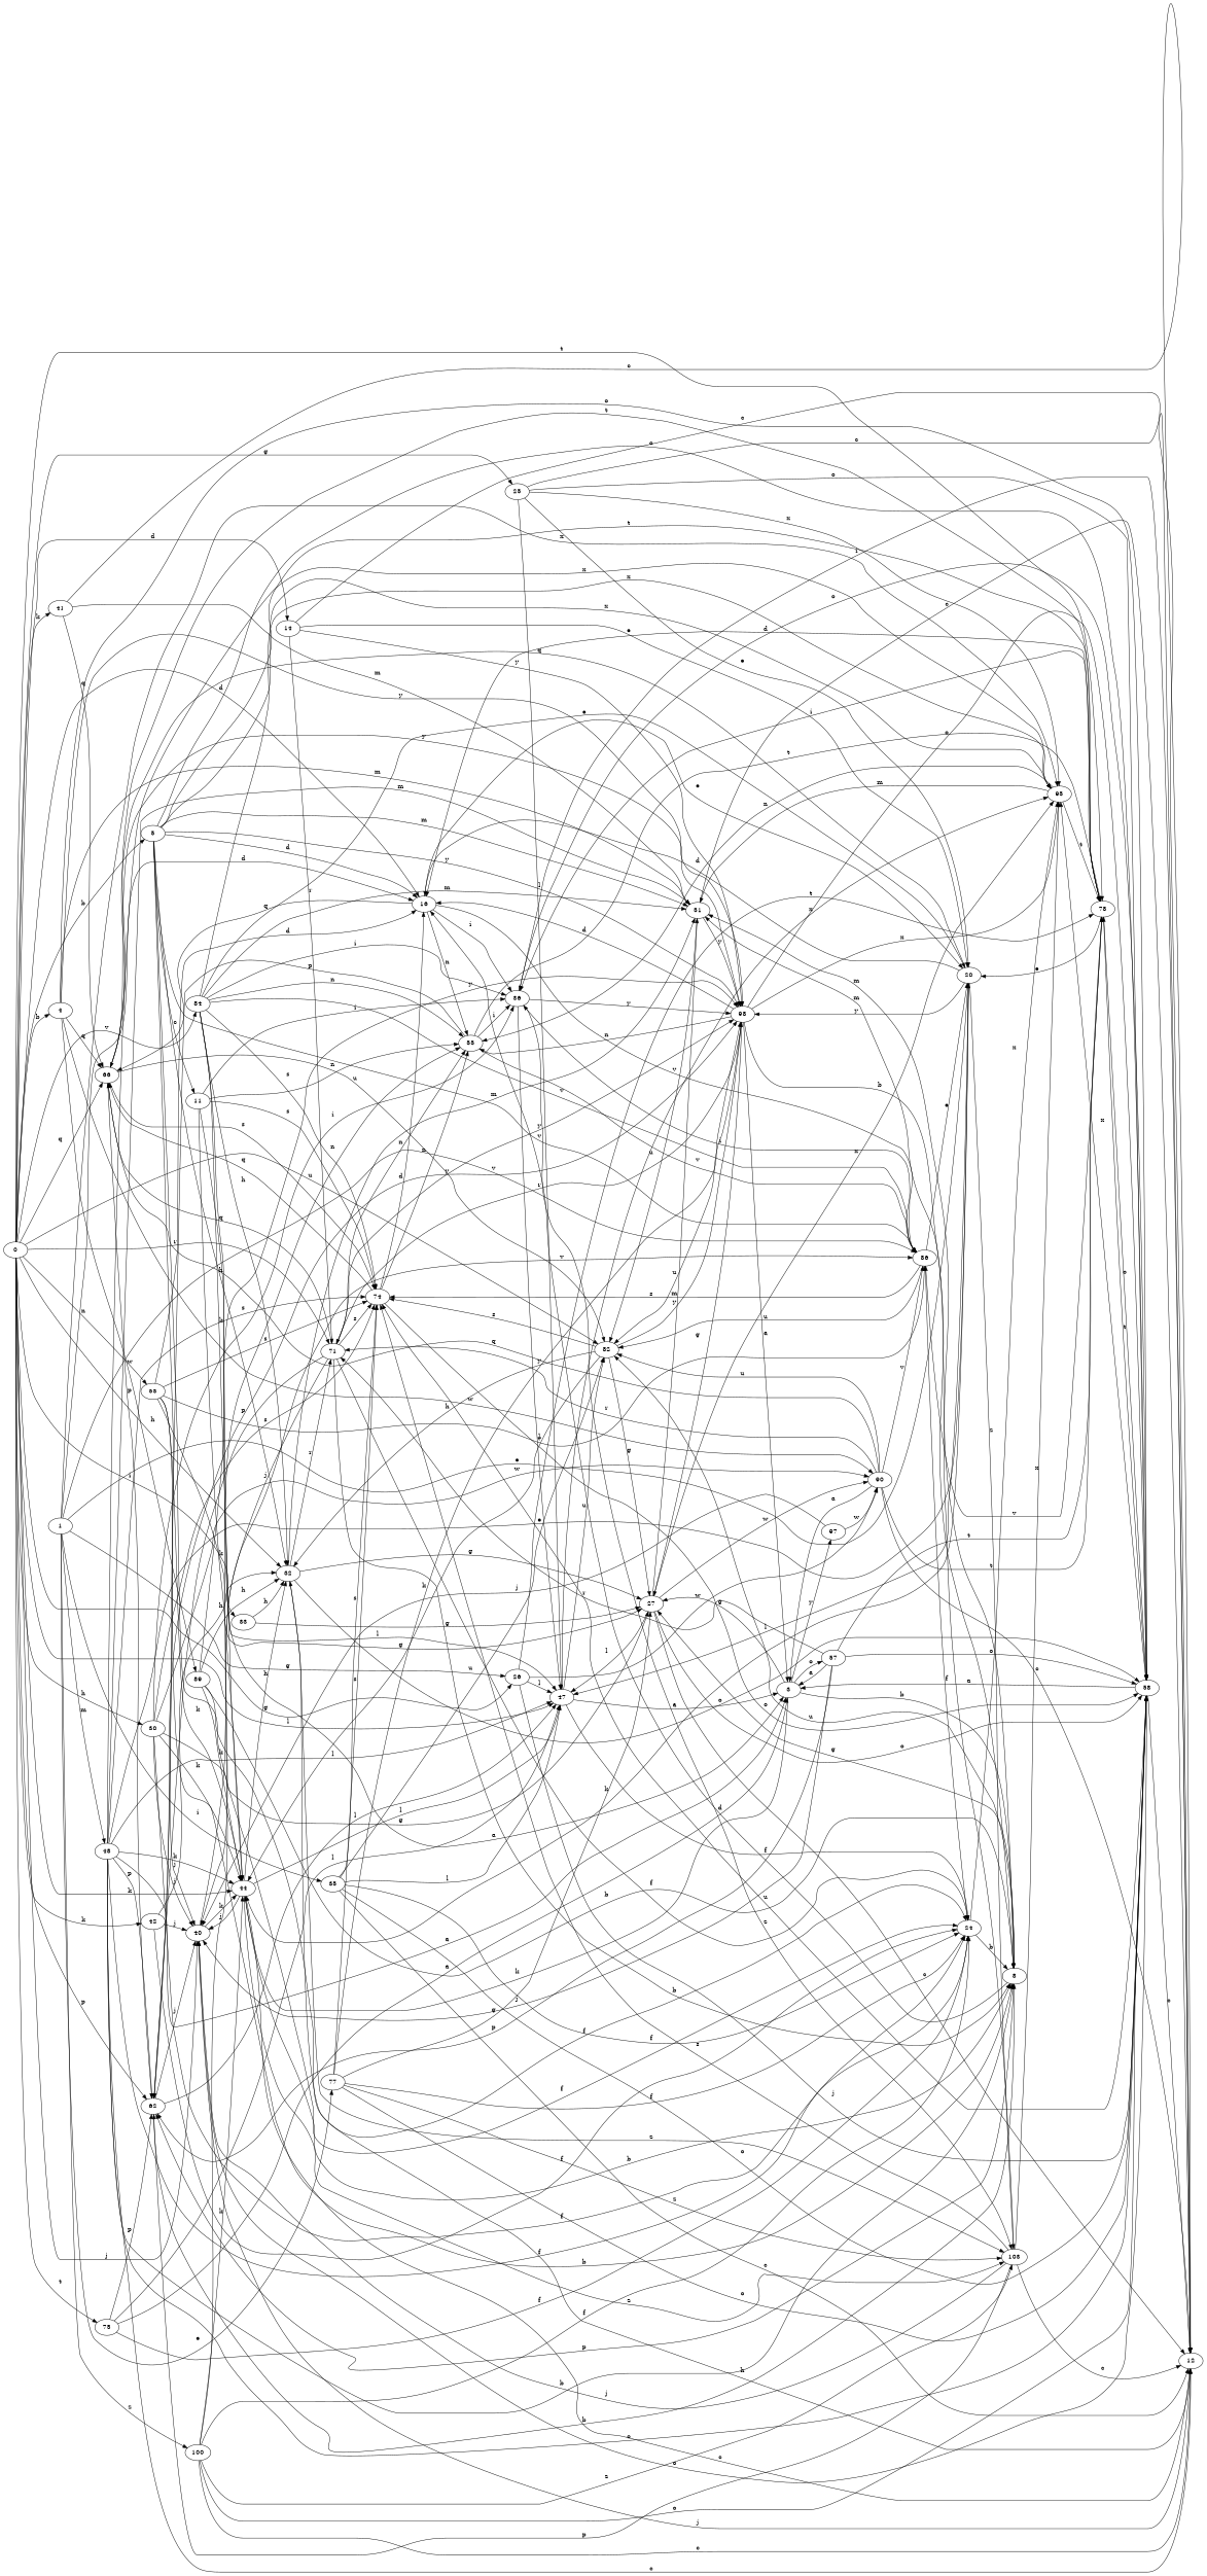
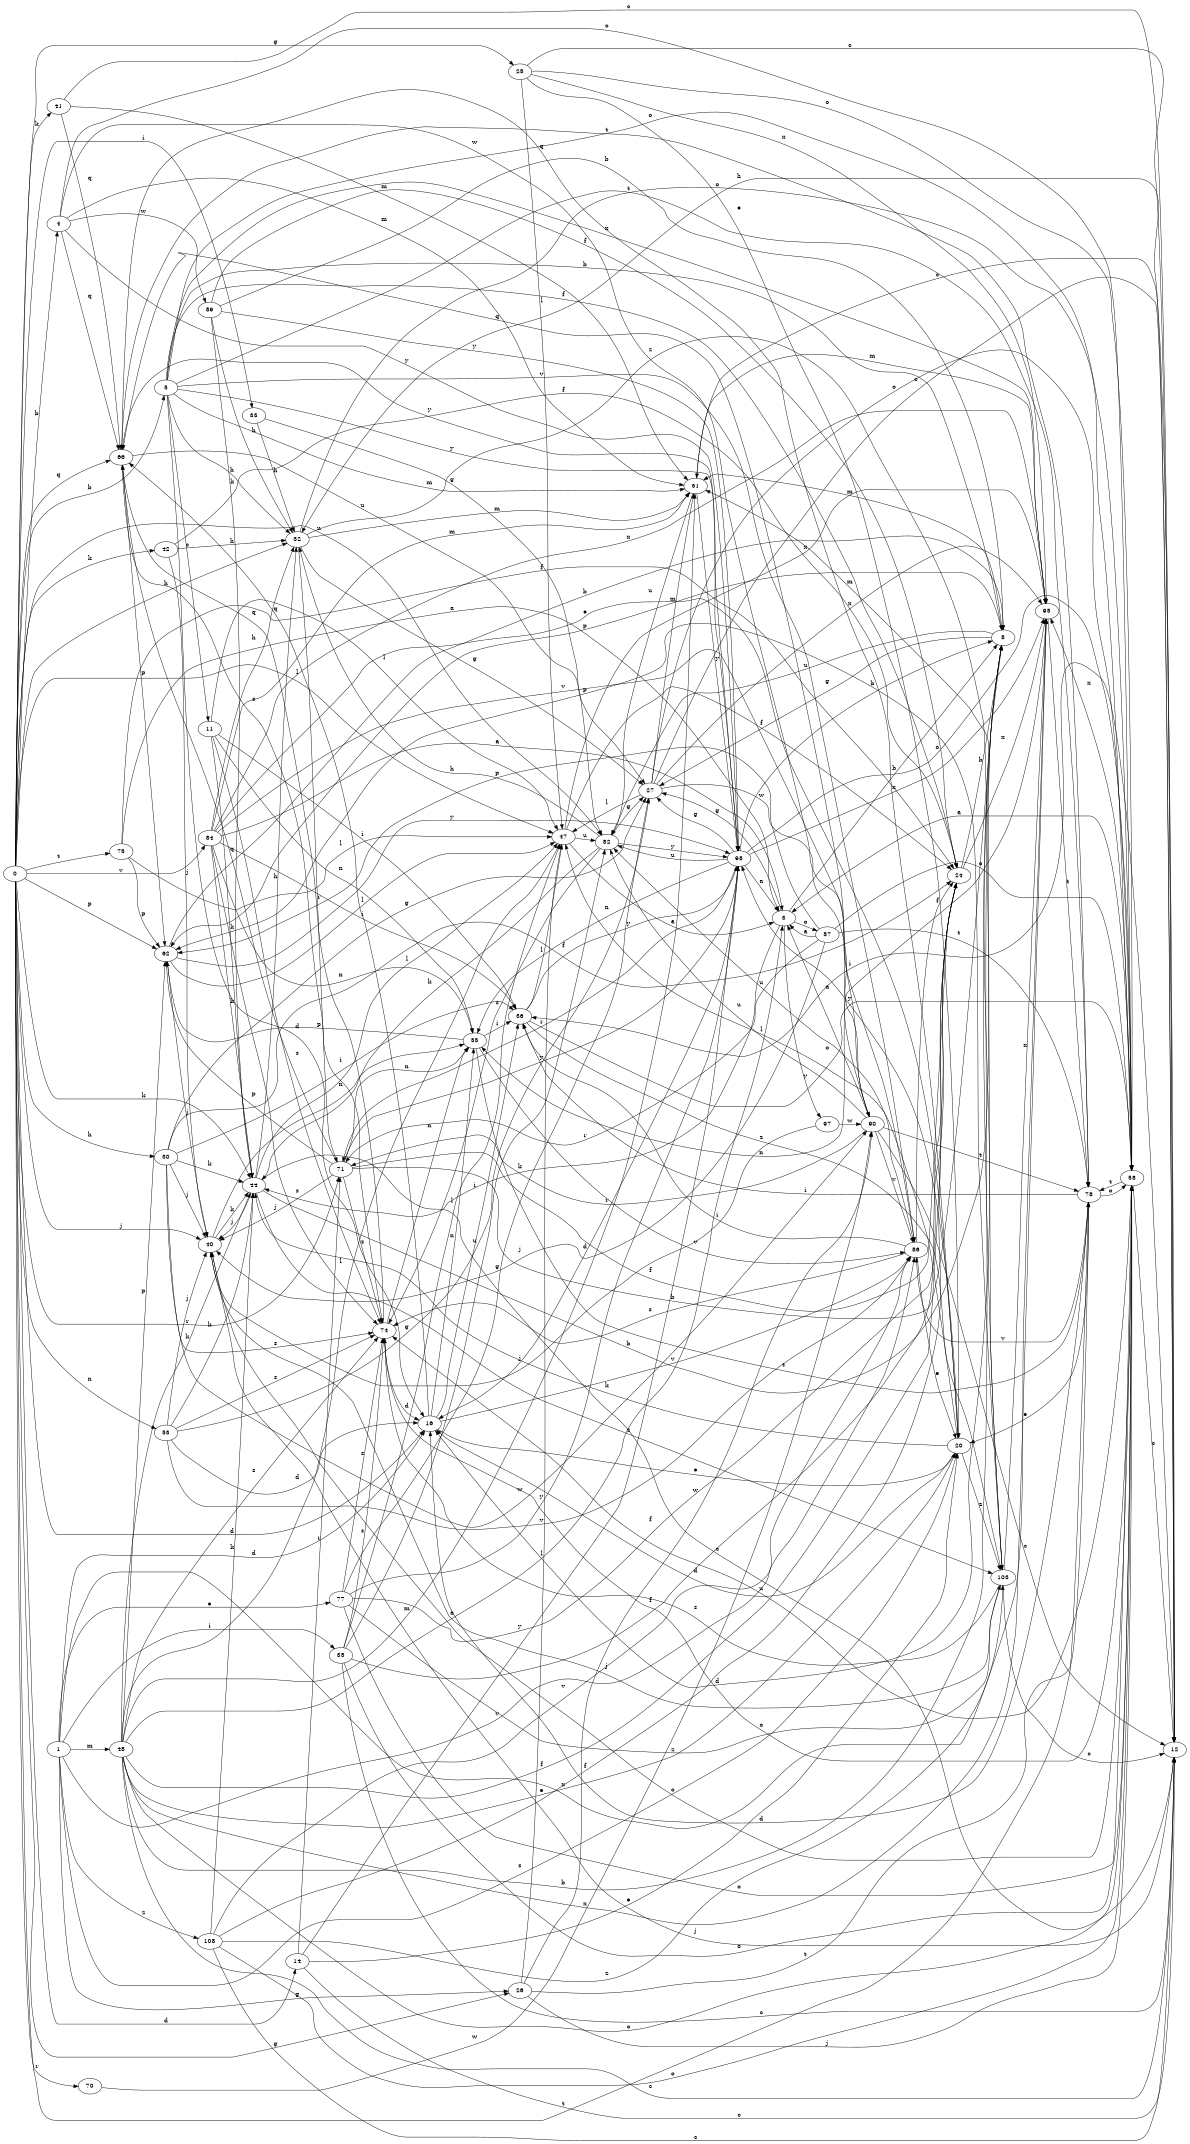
  strict digraph {
    rankdir=LR
    0
    4
    5
    14
    16
    25
    26
    30
    32
    33
    40
    41
    42
    44
    47
    53
    62
    66
+   70
    71
    75
    78
    82
    84
    51
    58
    89
    90
    98
    86
    95
    8
    11
    24
    20
    12
    36
    55
    27
    74
    103
    3
    1
    n44 [label=77]
    35
    48
-   100
+   100 [label=108]
    57
    97
    0 -> 4 [label=b]
    0 -> 5 [label=b]
    0 -> 14 [label=d]
    0 -> 16 [label=d]
    0 -> 25 [label=g]
    0 -> 26 [label=g]
    0 -> 30 [label=h]
    0 -> 32 [label=h]
    0 -> 33 [label=i]
    0 -> 40 [label=j]
    0 -> 41 [label=k]
    0 -> 42 [label=k]
    0 -> 44 [label=k]
    0 -> 47 [label=l]
    0 -> 53 [label=n]
    0 -> 62 [label=p]
    0 -> 66 [label=q]
+   0 -> 70 [label=r]
    0 -> 71 [label=r]
    0 -> 75 [label=t]
    0 -> 78 [label=t]
    0 -> 82 [label=u]
    0 -> 84 [label=v]
    4 -> 66 [label=q]
    4 -> 51 [label=m]
    4 -> 58 [label=o]
    4 -> 89 [label=w]
    4 -> 90 [label=w]
    4 -> 98 [label=y]
    5 -> 16 [label=d]
    5 -> 32 [label=h]
    5 -> 78 [label=t]
    5 -> 51 [label=m]
    5 -> 58 [label=o]
    5 -> 98 [label=y]
    5 -> 86 [label=v]
    5 -> 95 [label=x]
    5 -> 8 [label=b]
    5 -> 11 [label=c]
    5 -> 24 [label=f]
    14 -> 71 [label=r]
    14 -> 98 [label=y]
    14 -> 20 [label=e]
    14 -> 12 [label=c]
    16 -> 66 [label=q]
    16 -> 86 [label=v]
    16 -> 20 [label=e]
    16 -> 36 [label=i]
    16 -> 55 [label=n]
    25 -> 47 [label=l]
    25 -> 58 [label=o]
    25 -> 95 [label=x]
    25 -> 20 [label=e]
    25 -> 12 [label=c]
    26 -> 47 [label=l]
    26 -> 78 [label=t]
    26 -> 58 [label=j]
    26 -> 90 [label=w]
    30 -> 40 [label=j]
    30 -> 44 [label=k]
    30 -> 90 [label=w]
    30 -> 24 [label=f]
    30 -> 36 [label=i]
    30 -> 27 [label=g]
    30 -> 74 [label=s]
    32 -> 71 [label=r]
    32 -> 51 [label=m]
    32 -> 58 [label=o]
    32 -> 27 [label=g]
    32 -> 103 [label=z]
    33 -> 32 [label=h]
    33 -> 27 [label=g]
    40 -> 44 [label=k]
    40 -> 58 [label=o]
    40 -> 55 [label=n]
    41 -> 66 [label=q]
    41 -> 51 [label=m]
    41 -> 12 [label=c]
    42 -> 32 [label=h]
    42 -> 40 [label=j]
    42 -> 24 [label=f]
    44 -> 32 [label=h]
    44 -> 40 [label=j]
    44 -> 47 [label=l]
    44 -> 8 [label=b]
    44 -> 12 [label=c]
    44 -> 103 [label=z]
    47 -> 82 [label=u]
    47 -> 95 [label=x]
    47 -> 24 [label=f]
    47 -> 3 [label=a]
    53 -> 16 [label=d]
    53 -> 40 [label=j]
    53 -> 44 [label=k]
    53 -> 86 [label=v]
    53 -> 27 [label=g]
    53 -> 74 [label=s]
    62 -> 40 [label=j]
    62 -> 47 [label=l]
    62 -> 98 [label=y]
    62 -> 8 [label=b]
    66 -> 62 [label=p]
    66 -> 78 [label=t]
    66 -> 82 [label=u]
    66 -> 98 [label=y]
    66 -> 74 [label=s]
+   70 -> 90 [label=w]
    71 -> 40 [label=j]
    71 -> 62 [label=p]
    71 -> 66 [label=q]
    71 -> 98 [label=y]
    71 -> 8 [label=b]
    71 -> 24 [label=f]
    71 -> 55 [label=n]
    71 -> 74 [label=s]
    75 -> 47 [label=l]
    75 -> 62 [label=p]
    75 -> 24 [label=f]
    75 -> 3 [label=a]
    78 -> 16 [label=d]
    78 -> 58 [label=o]
    78 -> 86 [label=v]
    78 -> 20 [label=e]
    78 -> 36 [label=i]
    82 -> 32 [label=h]
    82 -> 44 [label=k]
    82 -> 98 [label=y]
    82 -> 27 [label=g]
    82 -> 74 [label=s]
    84 -> 32 [label=h]
    84 -> 44 [label=k]
    84 -> 51 [label=m]
    84 -> 86 [label=v]
    84 -> 95 [label=x]
    84 -> 20 [label=e]
    84 -> 36 [label=i]
    84 -> 55 [label=n]
    84 -> 74 [label=s]
    84 -> 3 [label=a]
    51 -> 82 [label=u]
    51 -> 98 [label=y]
    51 -> 12 [label=c]
    58 -> 78 [label=t]
    58 -> 95 [label=x]
    58 -> 12 [label=c]
    58 -> 74 [label=u]
    58 -> 3 [label=a]
    89 -> 32 [label=h]
    89 -> 44 [label=k]
    89 -> 98 [label=y]
    89 -> 8 [label=b]
    89 -> 24 [label=f]
    90 -> 66 [label=q]
    90 -> 71 [label=r]
    90 -> 78 [label=t]
    90 -> 82 [label=u]
    90 -> 86 [label=v]
    90 -> 12 [label=c]
    90 -> 3 [label=a]
    98 -> 16 [label=d]
    98 -> 71 [label=r]
    98 -> 82 [label=u]
    98 -> 58 [label=o]
    98 -> 95 [label=x]
    98 -> 8 [label=b]
    98 -> 55 [label=n]
    98 -> 27 [label=g]
    98 -> 3 [label=a]
    86 -> 82 [label=u]
    86 -> 24 [label=f]
    86 -> 20 [label=e]
    86 -> 36 [label=i]
    86 -> 74 [label=s]
    95 -> 78 [label=t]
    95 -> 51 [label=m]
    95 -> 55 [label=n]
    8 -> 16 [label=d]
    8 -> 62 [label=p]
    8 -> 82 [label=u]
    8 -> 51 [label=m]
    8 -> 27 [label=g]
    11 -> 44 [label=k]
    11 -> 47 [label=l]
    11 -> 36 [label=i]
    11 -> 55 [label=n]
    11 -> 74 [label=s]
    24 -> 95 [label=x]
    24 -> 8 [label=b]
    20 -> 16 [label=d]
    20 -> 44 [label=k]
    20 -> 47 [label=l]
    20 -> 66 [label=q]
    20 -> 98 [label=y]
    20 -> 103 [label=z]
    12 -> 32 [label=h]
    12 -> 40 [label=j]
    12 -> 36 [label=i]
    36 -> 47 [label=l]
    36 -> 58 [label=o]
    36 -> 98 [label=y]
    36 -> 103 [label=z]
    55 -> 62 [label=p]
    55 -> 78 [label=t]
    55 -> 86 [label=v]
    55 -> 36 [label=i]
    27 -> 47 [label=l]
    27 -> 51 [label=m]
    27 -> 58 [label=o]
    27 -> 90 [label=w]
    27 -> 95 [label=x]
    27 -> 12 [label=c]
    74 -> 16 [label=d]
    74 -> 66 [label=q]
    74 -> 58 [label=o]
    74 -> 55 [label=n]
    103 -> 40 [label=j]
    103 -> 62 [label=p]
    103 -> 51 [label=m]
    103 -> 95 [label=x]
    103 -> 12 [label=c]
    103 -> 74 [label=s]
    3 -> 44 [label=k]
    3 -> 8 [label=b]
    3 -> 27 [label=g]
    3 -> 57 [label=o]
    3 -> 97 [label=y]
    1 -> 16 [label=d]
    1 -> 26 [label=g]
    1 -> 86 [label=v]
    1 -> 95 [label=x]
-   1 -> 20 [label=e]
+   1 -> 20 [label=s]
    1 -> n44 [label=e]
    1 -> 35 [label=i]
    1 -> 48 [label=m]
    1 -> 100 [label=z]
    n44 -> 58 [label=o]
    n44 -> 98 [label=y]
    n44 -> 24 [label=f]
    n44 -> 27 [label=g]
    n44 -> 74 [label=s]
    n44 -> 103 [label=z]
    35 -> 47 [label=l]
    35 -> 82 [label=u]
    35 -> 58 [label=o]
    35 -> 24 [label=f]
    35 -> 12 [label=c]
    35 -> 74 [label=s]
    48 -> 44 [label=k]
    48 -> 47 [label=l]
    48 -> 62 [label=p]
    48 -> 51 [label=m]
    48 -> 58 [label=o]
    48 -> 95 [label=x]
    48 -> 8 [label=b]
    48 -> 24 [label=f]
    48 -> 20 [label=e]
    48 -> 12 [label=c]
    48 -> 74 [label=s]
    48 -> 3 [label=a]
    100 -> 44 [label=k]
    100 -> 58 [label=o]
    100 -> 86 [label=v]
    100 -> 24 [label=f]
    100 -> 12 [label=c]
    100 -> 103 [label=z]
    57 -> 40 [label=j]
    57 -> 62 [label=p]
    57 -> 71 [label=r]
    57 -> 78 [label=t]
    57 -> 58 [label=o]
    57 -> 3 [label=a]
    97 -> 40 [label=j]
    97 -> 90 [label=w]
  }
